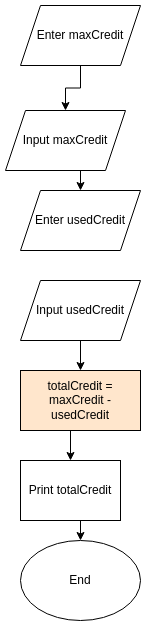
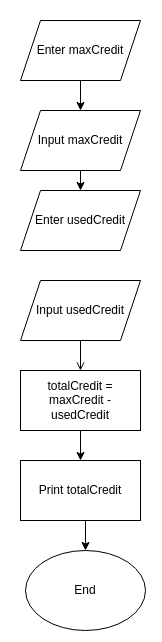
  <mxCell id="0" />
  <mxCell id="1" parent="0" />
  <mxCell id="2" style="edgeStyle=orthogonalEdgeStyle;rounded=0;orthogonalLoop=1;jettySize=auto;html=1;exitX=0.5;exitY=1;exitDx=0;exitDy=0;entryX=0.5;entryY=0;entryDx=0;entryDy=0;" edge="1" parent="1" source="3" target="5"><mxGeometry relative="1" as="geometry" /></mxCell>
- <mxCell id="3" value="Enter maxCredit" style="shape=parallelogram;perimeter=parallelogramPerimeter;whiteSpace=wrap;html=1;fixedSize=1;" vertex="1" parent="1"><mxGeometry x="20" y="5" width="120" height="60" as="geometry" /></mxCell>
+ <mxCell id="3" value="Enter maxCredit" style="shape=parallelogram;perimeter=parallelogramPerimeter;whiteSpace=wrap;html=1;fixedSize=1;" vertex="1" parent="1"><mxGeometry x="20" y="20" width="120" height="60" as="geometry" /></mxCell>
  <mxCell id="4" style="edgeStyle=orthogonalEdgeStyle;rounded=0;orthogonalLoop=1;jettySize=auto;html=1;exitX=0.5;exitY=1;exitDx=0;exitDy=0;entryX=0.5;entryY=0;entryDx=0;entryDy=0;" edge="1" parent="1" source="5" target="6"><mxGeometry relative="1" as="geometry" /></mxCell>
- <mxCell id="5" value="Input maxCredit" style="shape=parallelogram;perimeter=parallelogramPerimeter;whiteSpace=wrap;html=1;fixedSize=1;" vertex="1" parent="1"><mxGeometry x="5" y="110" width="120" height="60" as="geometry" /></mxCell>
+ <mxCell id="5" value="Input maxCredit" style="shape=parallelogram;perimeter=parallelogramPerimeter;whiteSpace=wrap;html=1;fixedSize=1;" vertex="1" parent="1"><mxGeometry x="20" y="110" width="120" height="60" as="geometry" /></mxCell>
  <mxCell id="6" value="Enter usedCredit" style="shape=parallelogram;perimeter=parallelogramPerimeter;whiteSpace=wrap;html=1;fixedSize=1;" vertex="1" parent="1"><mxGeometry x="20" y="190" width="120" height="60" as="geometry" /></mxCell>
- <mxCell id="7" style="edgeStyle=orthogonalEdgeStyle;rounded=0;orthogonalLoop=1;jettySize=auto;html=1;exitX=0.5;exitY=1;exitDx=0;exitDy=0;entryX=0.5;entryY=0;entryDx=0;entryDy=0;" edge="1" parent="1" source="8" target="10"><mxGeometry relative="1" as="geometry" /></mxCell>
+ <mxCell id="7" style="edgeStyle=orthogonalEdgeStyle;rounded=0;orthogonalLoop=1;jettySize=auto;html=1;exitX=0.5;exitY=1;exitDx=0;exitDy=0;entryX=0.5;entryY=0;entryDx=0;entryDy=0;endArrow=open;" edge="1" parent="1" source="8" target="10"><mxGeometry relative="1" as="geometry" /></mxCell>
  <mxCell id="8" value="Input usedCredit" style="shape=parallelogram;perimeter=parallelogramPerimeter;whiteSpace=wrap;html=1;fixedSize=1;" vertex="1" parent="1"><mxGeometry x="20" y="280" width="120" height="60" as="geometry" /></mxCell>
  <mxCell id="9" style="edgeStyle=orthogonalEdgeStyle;rounded=0;orthogonalLoop=1;jettySize=auto;html=1;exitX=0.5;exitY=1;exitDx=0;exitDy=0;entryX=0.5;entryY=0;entryDx=0;entryDy=0;" edge="1" parent="1" source="10" target="12"><mxGeometry relative="1" as="geometry" /></mxCell>
- <mxCell id="10" value="totalCredit = maxCredit - usedCredit" style="rounded=0;whiteSpace=wrap;html=1;fillColor=#ffe6cc;" vertex="1" parent="1"><mxGeometry x="20" y="370" width="120" height="60" as="geometry" /></mxCell>
+ <mxCell id="10" value="totalCredit = maxCredit - usedCredit" style="rounded=0;whiteSpace=wrap;html=1;" vertex="1" parent="1"><mxGeometry x="20" y="370" width="120" height="60" as="geometry" /></mxCell>
  <mxCell id="11" style="edgeStyle=orthogonalEdgeStyle;rounded=0;orthogonalLoop=1;jettySize=auto;html=1;exitX=0.5;exitY=1;exitDx=0;exitDy=0;entryX=0.5;entryY=0;entryDx=0;entryDy=0;" edge="1" parent="1" source="12" target="13"><mxGeometry relative="1" as="geometry" /></mxCell>
- <mxCell id="12" value="Print totalCredit" style="rounded=0;whiteSpace=wrap;html=1;" vertex="1" parent="1"><mxGeometry x="20" y="460" width="100" height="60" as="geometry" /></mxCell>
- <mxCell id="13" value="End" style="ellipse;whiteSpace=wrap;html=1;" vertex="1" parent="1"><mxGeometry x="20" y="540" width="120" height="80" as="geometry" /></mxCell>
+ <mxCell id="12" value="Print totalCredit" style="rounded=0;whiteSpace=wrap;html=1;" vertex="1" parent="1"><mxGeometry x="20" y="460" width="120" height="60" as="geometry" /></mxCell>
+ <mxCell id="13" value="End" style="ellipse;whiteSpace=wrap;html=1;" vertex="1" parent="1"><mxGeometry x="25" y="550" width="120" height="80" as="geometry" /></mxCell>
